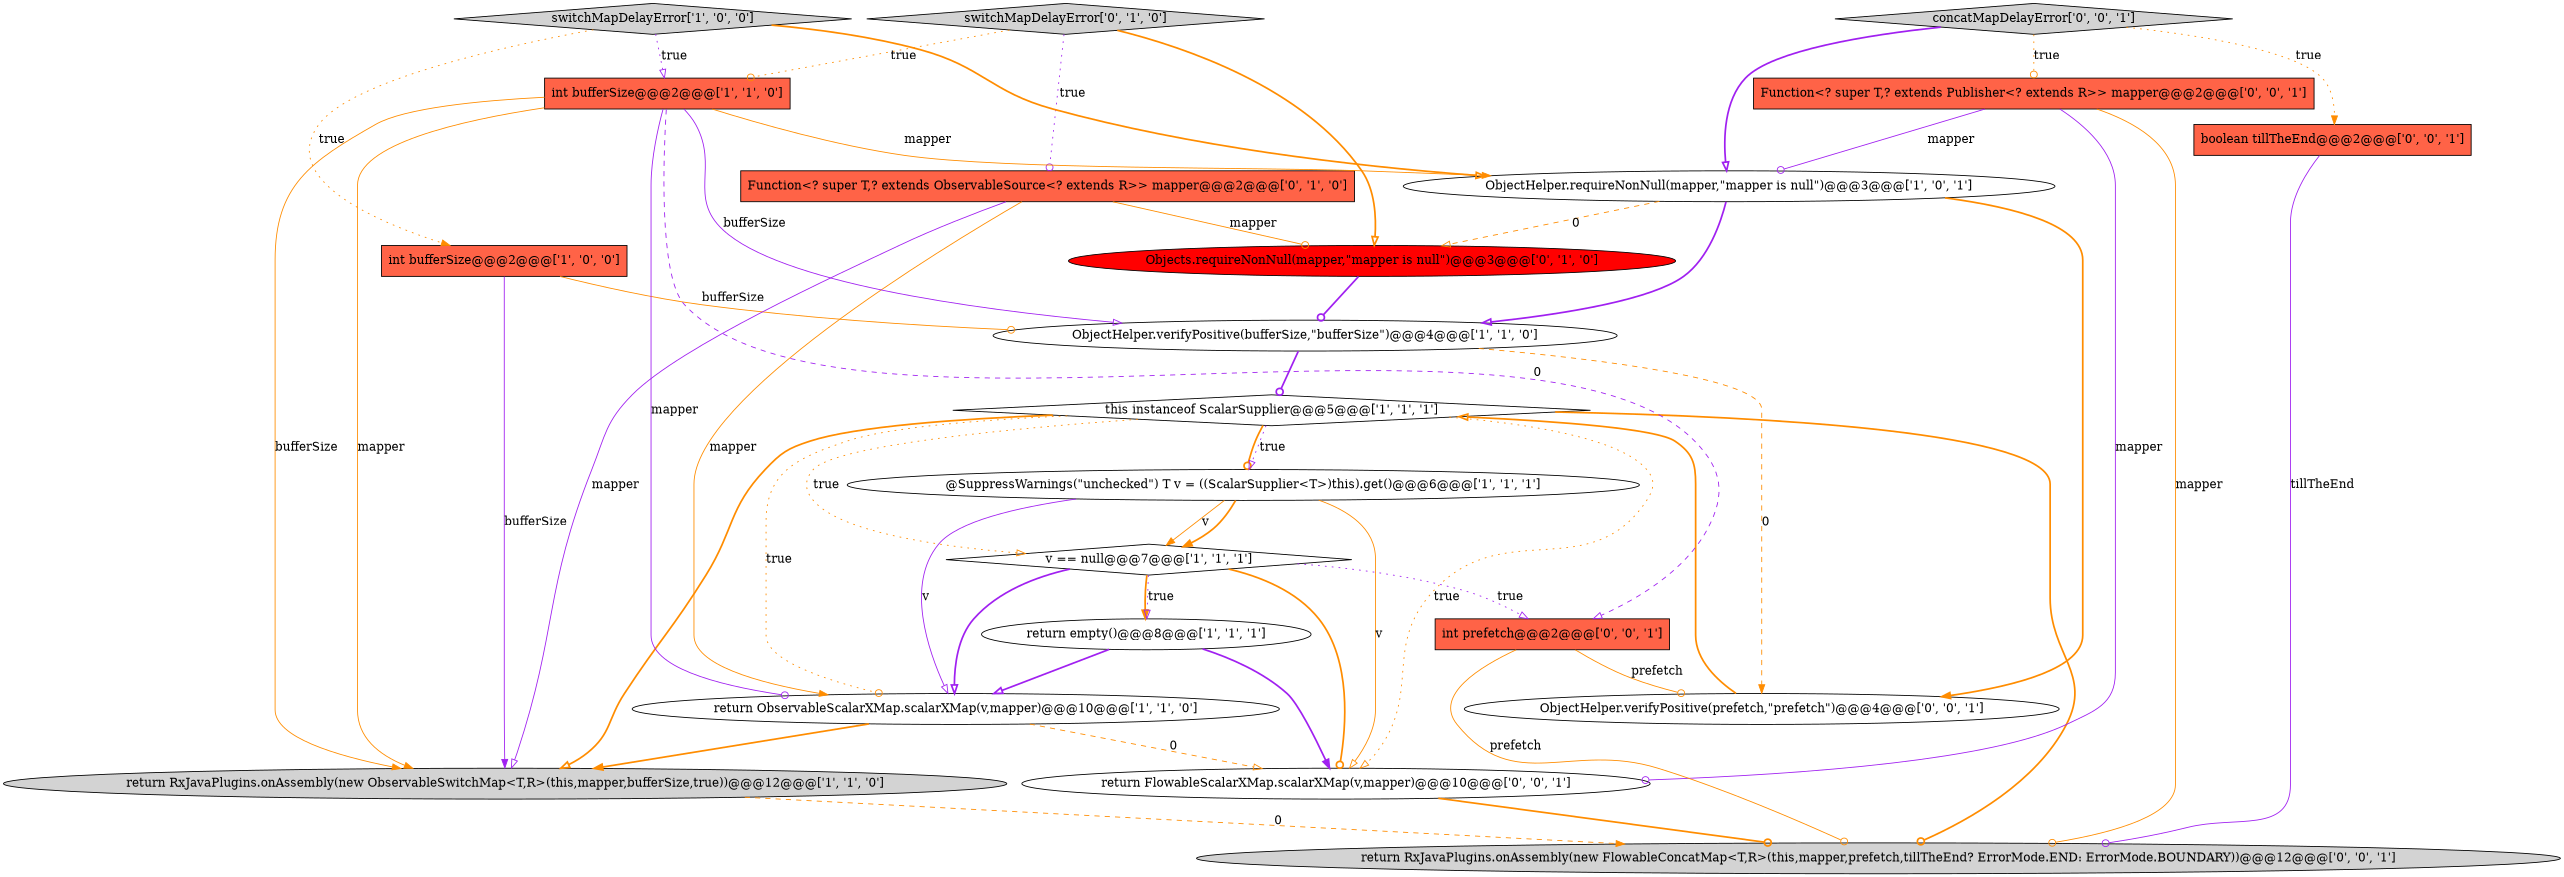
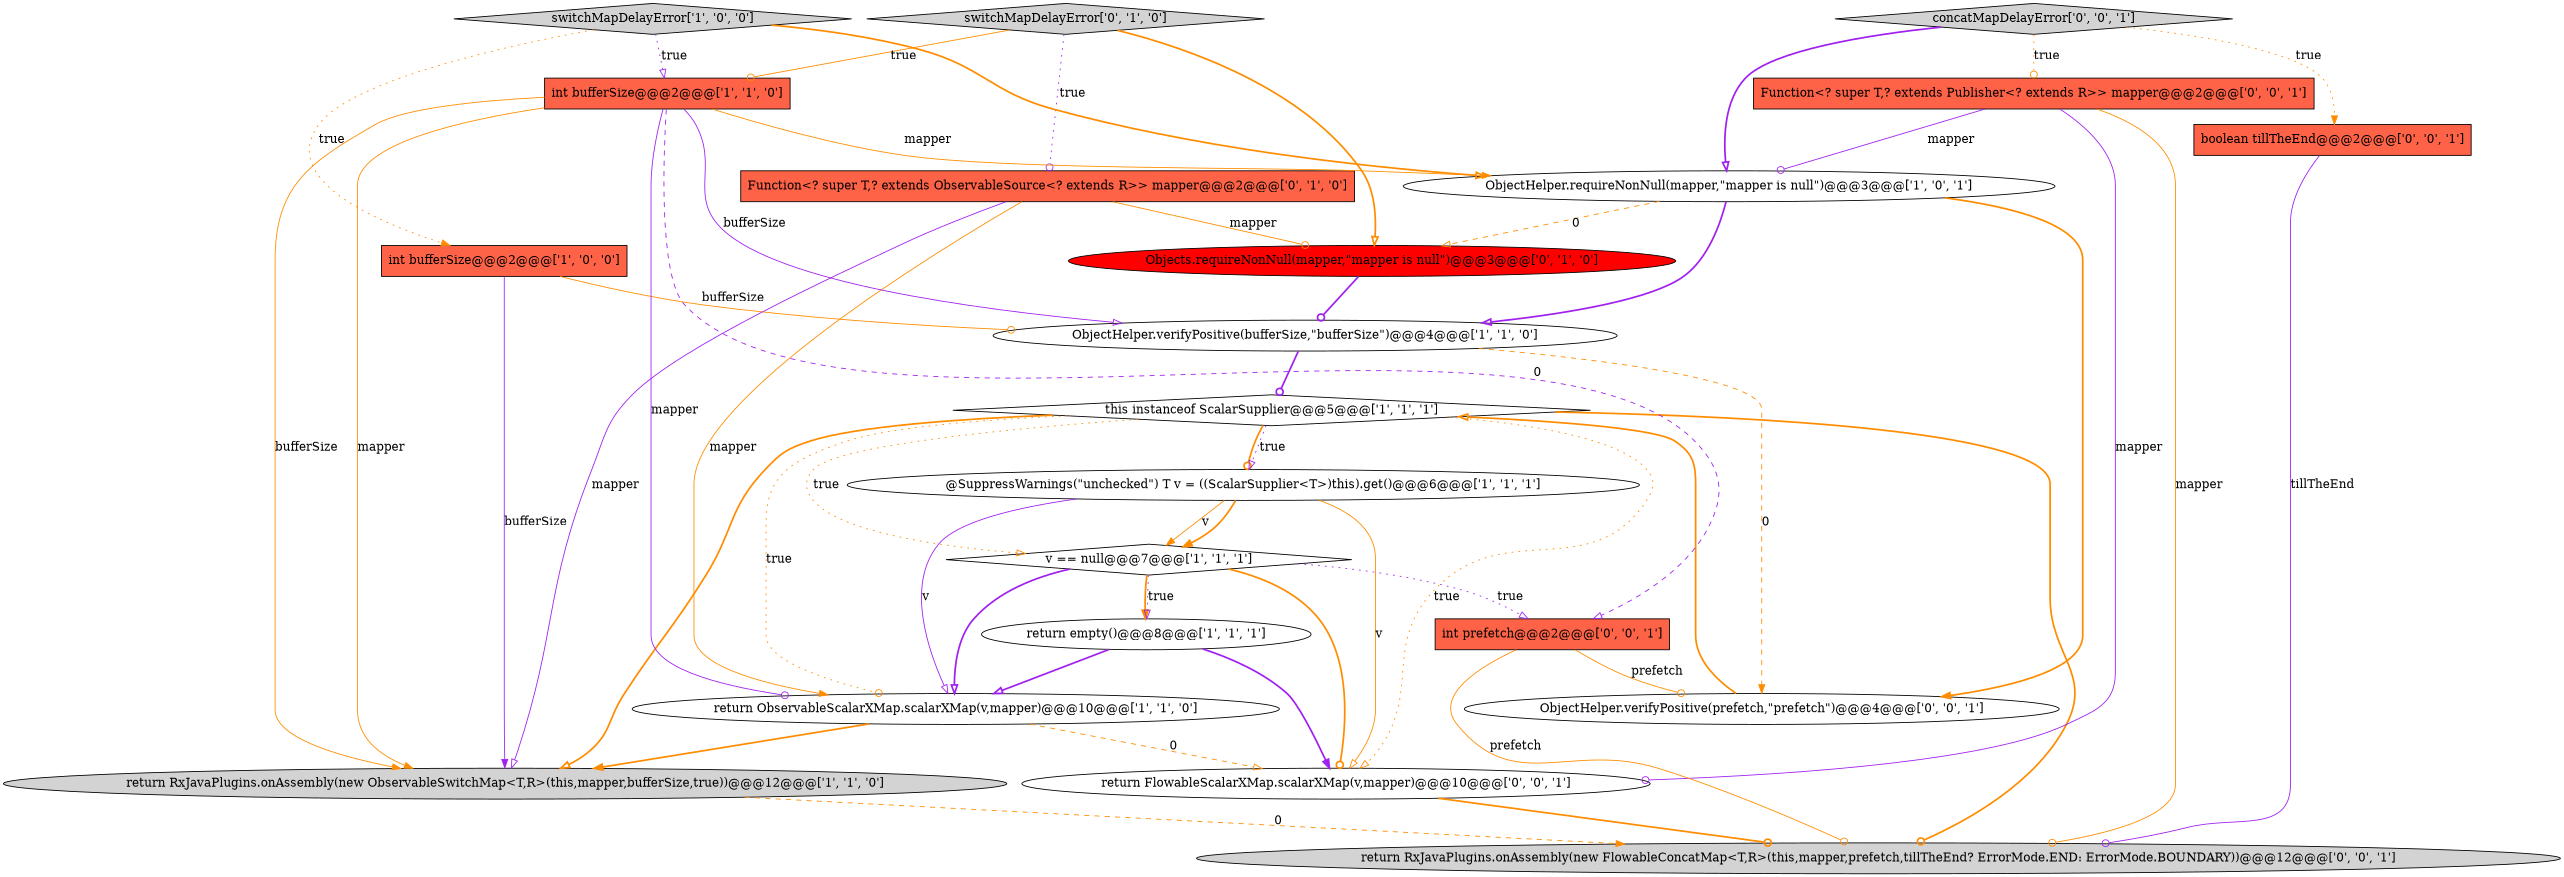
  digraph {
    node [fillcolor=white shape=ellipse style=filled]
    edge [arrowhead=onormal color=darkorange style=bold]
    n1 [fillcolor=lightgray label="return RxJavaPlugins.onAssembly(new FlowableConcatMap<T,R>(this,mapper,prefetch,tillTheEnd? ErrorMode.END: ErrorMode.BOUNDARY))@@@12@@@['0', '0', '1']"]
    n2 [fillcolor=red label="Objects.requireNonNull(mapper,\"mapper is null\")@@@3@@@['0', '1', '0']"]
    n3 [label="ObjectHelper.verifyPositive(bufferSize,\"bufferSize\")@@@4@@@['1', '1', '0']"]
    n4 [label="ObjectHelper.verifyPositive(prefetch,\"prefetch\")@@@4@@@['0', '0', '1']"]
    n5 [label="this instanceof ScalarSupplier@@@5@@@['1', '1', '1']" shape=diamond]
    n6 [fillcolor=tomato label="int bufferSize@@@2@@@['1', '0', '0']" shape=box]
    n7 [fillcolor=lightgray label="return RxJavaPlugins.onAssembly(new ObservableSwitchMap<T,R>(this,mapper,bufferSize,true))@@@12@@@['1', '1', '0']"]
    n8 [label="return FlowableScalarXMap.scalarXMap(v,mapper)@@@10@@@['0', '0', '1']"]
    n9 [label="return ObservableScalarXMap.scalarXMap(v,mapper)@@@10@@@['1', '1', '0']"]
    n10 [label="v == null@@@7@@@['1', '1', '1']" shape=diamond]
    n11 [label="@SuppressWarnings(\"unchecked\") T v = ((ScalarSupplier<T>)this).get()@@@6@@@['1', '1', '1']"]
    n12 [fillcolor=tomato label="Function<? super T,? extends Publisher<? extends R>> mapper@@@2@@@['0', '0', '1']" shape=box]
    n13 [label="ObjectHelper.requireNonNull(mapper,\"mapper is null\")@@@3@@@['1', '0', '1']"]
    n14 [fillcolor=tomato label="int prefetch@@@2@@@['0', '0', '1']" shape=box]
    n15 [label="return empty()@@@8@@@['1', '1', '1']"]
    n16 [fillcolor=lightgray label="switchMapDelayError['0', '1', '0']" shape=diamond]
    n17 [fillcolor=tomato label="Function<? super T,? extends ObservableSource<? extends R>> mapper@@@2@@@['0', '1', '0']" shape=box]
    n18 [fillcolor=tomato label="int bufferSize@@@2@@@['1', '1', '0']" shape=box]
    n19 [fillcolor=lightgray label="concatMapDelayError['0', '0', '1']" shape=diamond]
    n20 [fillcolor=tomato label="boolean tillTheEnd@@@2@@@['0', '0', '1']" shape=box]
    n21 [fillcolor=lightgray label="switchMapDelayError['1', '0', '0']" shape=diamond]
    n2 -> n3 [arrowhead=odot color=purple]
    n3 -> n4 [arrowhead=normal label=0 style=dashed]
    n3 -> n5 [arrowhead=odot color=purple]
    n4 -> n5
    n5 -> n1 [arrowhead=odot]
    n5 -> n7
    n5 -> n8 [label=true style=dotted]
    n5 -> n9 [arrowhead=odot label=true style=dotted]
    n5 -> n10 [label=true style=dotted]
    n5 -> n11 [arrowhead=odot]
    n5 -> n11 [color=purple label=true style=dotted]
    n6 -> n3 [arrowhead=odot label=bufferSize style=solid]
    n6 -> n7 [arrowhead=normal color=purple label=bufferSize style=solid]
    n7 -> n1 [arrowhead=normal label=0 style=dashed]
    n8 -> n1 [arrowhead=odot]
    n9 -> n7 [arrowhead=normal]
    n9 -> n8 [label=0 style=dashed]
    n10 -> n8 [arrowhead=odot]
    n10 -> n9 [color=purple]
    n10 -> n14 [color=purple label=true style=dotted]
    n10 -> n15 [arrowhead=normal]
    n10 -> n15 [color=purple label=true style=dotted]
    n11 -> n8 [label=v style=solid]
    n11 -> n9 [color=purple label=v style=solid]
    n11 -> n10 [arrowhead=normal label=v style=solid]
    n11 -> n10 [arrowhead=normal]
    n12 -> n1 [arrowhead=odot label=mapper style=solid]
    n12 -> n8 [arrowhead=odot color=purple label=mapper style=solid]
    n12 -> n13 [arrowhead=odot color=purple label=mapper style=solid]
    n13 -> n2 [label=0 style=dashed]
    n13 -> n3 [color=purple]
    n13 -> n4 [arrowhead=normal]
    n14 -> n1 [arrowhead=odot label=prefetch style=solid]
    n14 -> n4 [arrowhead=odot label=prefetch style=solid]
    n15 -> n8 [arrowhead=normal color=purple]
    n15 -> n9 [color=purple]
    n16 -> n2
    n16 -> n17 [arrowhead=odot color=purple label=true style=dotted]
-   n16 -> n18 [arrowhead=odot label=true style=dotted]
+   n16 -> n18 [arrowhead=odot label=true style=solid]
    n17 -> n2 [arrowhead=odot label=mapper style=solid]
    n17 -> n7 [color=purple label=mapper style=solid]
    n17 -> n9 [arrowhead=normal label=mapper style=solid]
    n18 -> n3 [color=purple label=bufferSize style=solid]
    n18 -> n7 [arrowhead=normal label=mapper style=solid]
    n18 -> n7 [arrowhead=normal label=bufferSize style=solid]
    n18 -> n9 [arrowhead=odot color=purple label=mapper style=solid]
    n18 -> n13 [arrowhead=normal label=mapper style=solid]
    n18 -> n14 [color=purple label=0 style=dashed]
    n19 -> n12 [arrowhead=odot label=true style=dotted]
    n19 -> n13 [color=purple]
    n19 -> n20 [arrowhead=normal label=true style=dotted]
    n20 -> n1 [arrowhead=odot color=purple label=tillTheEnd style=solid]
    n21 -> n6 [arrowhead=normal label=true style=dotted]
    n21 -> n13
    n21 -> n18 [color=purple label=true style=dotted]
  }
